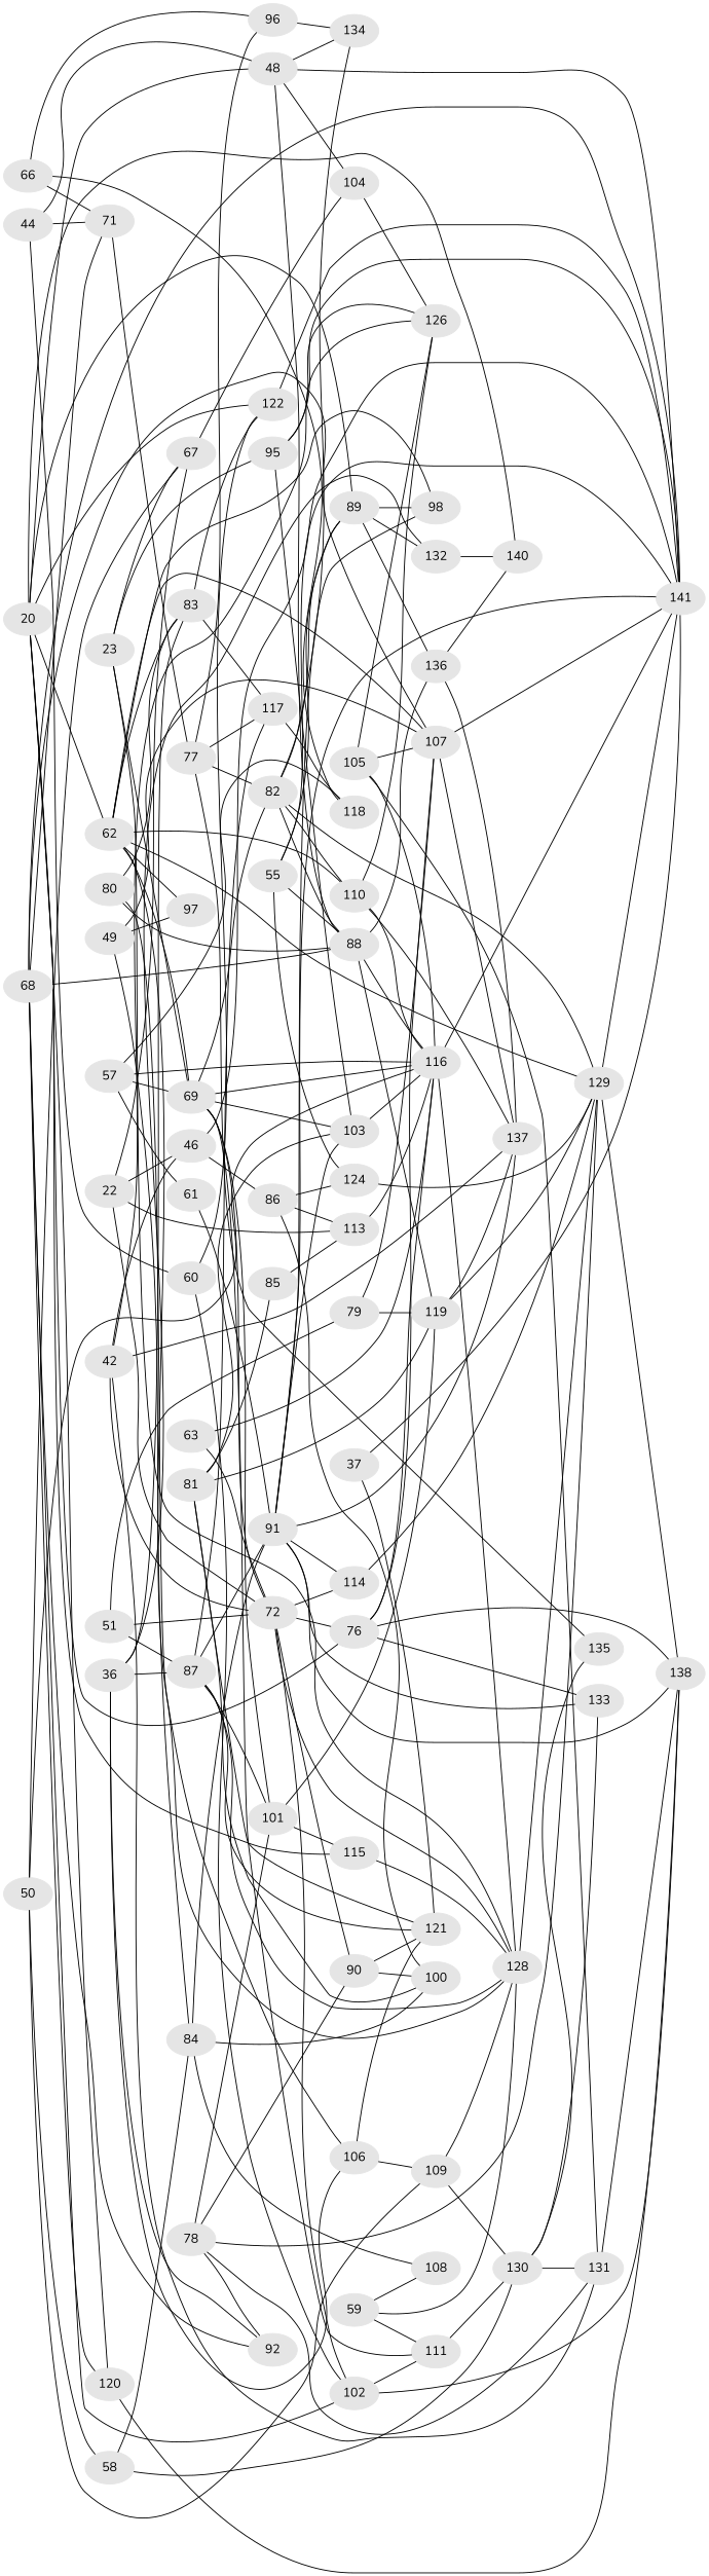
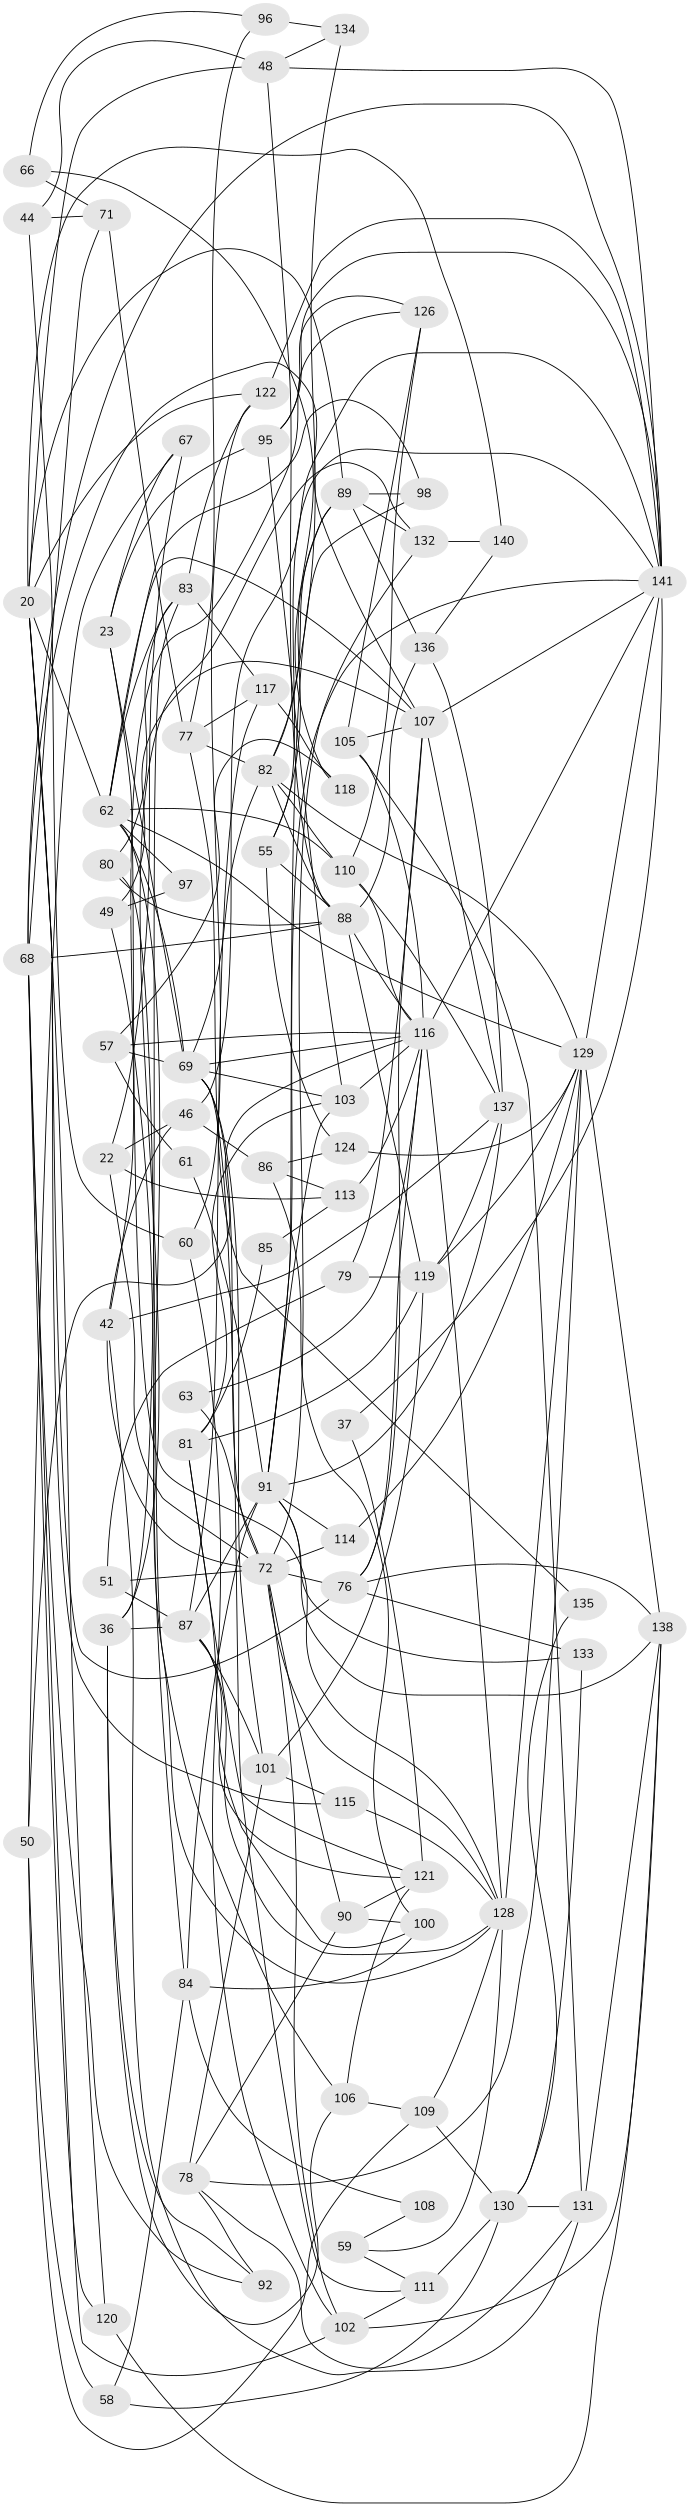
  graph {
    fontname=Nunito
    rankdir=LR
    node [color=gray90 fontname=Nunito style=filled]
    edge [fontname=Nunito]
    20 [super="+1"]
    48
    62 [super="+33"]
    76 [super="+16+30+65"]
    89 [super="+35"]
    115
    120
    122
    140
    141 [super="+139+123+94"]
    88 [super="+40"]
-   104
    134
    69 [super="+43+56"]
    83
    106 [super="+52"]
    97
    107 [super="+24"]
    98
    110 [super="+47"]
    129 [super="+112+39"]
    116 [super="+74+75"]
    133
    138 [super="+127"]
    132 [super="+125"]
    136
    128 [super="+25+99"]
    22
    46
    67
    72 [super="+4+19"]
    113
    86
    102 [super="+28"]
    90
    114
    23
    95
    111
    82 [super="+2"]
    101 [super="+9"]
    103
    126
    36
    87 [super="+70+53"]
    92
    117
    121
    91 [super="+73"]
    109
    37
    42 [super="+17"]
    131
    137 [super="+93"]
    44
    60
    71
    124 [super="+15"]
    100 [super="+64"]
    119 [super="+7"]
    49
    84
    108
    50
    58
    130 [super="+34"]
    77
    51
    79
    55
    57
    61
    118
    135
    59
    63
    66
    96
    68 [super="+54"]
    78
    80
    81
    85
    105
    20 -- 48
    20 -- 62
    20 -- 76 [weight=2]
    20 -- 89
    20 -- 115
    20 -- 120
    20 -- 122 [weight=2]
    20 -- 140
    48 -- 141
    48 -- 88
-   48 -- 104
    48 -- 134
    62 -- 69
    62 -- 83
    62 -- 106
    62 -- 97
    62 -- 107
    62 -- 98
    62 -- 110
    62 -- 129
    76 -- 107
    76 -- 116 [weight=3]
    76 -- 133
    76 -- 138 [weight=3]
    89 -- 98
    89 -- 132
    89 -- 136
    115 -- 128
    120 -- 138
    122 -- 141
    88 -- 116
    88 -- 136
    88 -- 119
-   104 -- 126
    69 -- 116 [weight=2]
    69 -- 72 [weight=2]
    69 -- 111
    69 -- 82
    69 -- 101
    69 -- 103
    83 -- 122
    83 -- 117
    106 -- 121 [weight=2]
    106 -- 109
    107 -- 141
    107 -- 137
    110 -- 116
    110 -- 126
    110 -- 137
    129 -- 141 [weight=3]
    129 -- 138
    116 -- 141 [weight=3]
    116 -- 128
    132 -- 140
    136 -- 140
    136 -- 137
    128 -- 129
    22 -- 46
    22 -- 67
    22 -- 72
    22 -- 113
    46 -- 141
    46 -- 86
-   67 -- 104
    72 -- 76 [weight=3]
+   72 -- 132 [weight=2]
    72 -- 128
    72 -- 102
    72 -- 90
    72 -- 114
    113 -- 116
    86 -- 113
    86 -- 124
    86 -- 100
    102 -- 138
    102 -- 111
    90 -- 121
    90 -- 100 [weight=2]
    114 -- 129
    23 -- 69
    23 -- 128
    23 -- 67
    23 -- 95
    95 -- 141
    95 -- 103
    95 -- 126
    111 -- 130
    82 -- 89
    82 -- 88
    82 -- 134
    82 -- 110
    82 -- 129 [weight=2]
    101 -- 115
    101 -- 119
    103 -- 116
    36 -- 83
    36 -- 106
    36 -- 132
    36 -- 87
    36 -- 92
    87 -- 128 [weight=2]
    87 -- 101
    87 -- 117
    87 -- 121
    87 -- 91 [weight=2]
    117 -- 118
    91 -- 141
    91 -- 98
    91 -- 133
    91 -- 138
    91 -- 114
    91 -- 103
    91 -- 137
    109 -- 128
    109 -- 130
    37 -- 141
    37 -- 121
    42 -- 46
    42 -- 72
    42 -- 126
    42 -- 131
    42 -- 137
    131 -- 138
    44 -- 48
    44 -- 60
    44 -- 71
    60 -- 122
    60 -- 102
    71 -- 77
    124 -- 129
    119 -- 129
    119 -- 137 [weight=2]
    49 -- 97
    49 -- 107
    49 -- 84
    84 -- 91
    84 -- 100
    84 -- 108
    50 -- 116
    50 -- 67
    50 -- 109
    50 -- 58
    58 -- 84
    58 -- 130
    130 -- 133
    130 -- 131
    130 -- 135
    77 -- 82
    77 -- 117
    77 -- 135
    77 -- 96
    51 -- 72
    51 -- 87
    51 -- 79
    79 -- 107
    79 -- 119
    55 -- 89
    55 -- 141 [weight=2]
    55 -- 88
    55 -- 124 [weight=2]
    57 -- 69
    57 -- 116
    57 -- 61
    57 -- 118
    61 -- 91
    59 -- 128
    59 -- 111
    59 -- 108
    63 -- 116
    63 -- 72
    66 -- 71
    66 -- 118
    66 -- 96
    96 -- 134
    68 -- 120
    68 -- 141 [weight=2]
    68 -- 88
    68 -- 107
    68 -- 102 [weight=2]
    68 -- 92
    68 -- 71
    78 -- 129
    78 -- 90
    78 -- 101
    78 -- 92
    78 -- 131
    80 -- 88
    80 -- 83
    80 -- 128
    81 -- 103
    81 -- 121
    81 -- 100
    81 -- 119
    81 -- 85
    85 -- 113
    105 -- 107
    105 -- 116
    105 -- 126
    105 -- 131
  }
